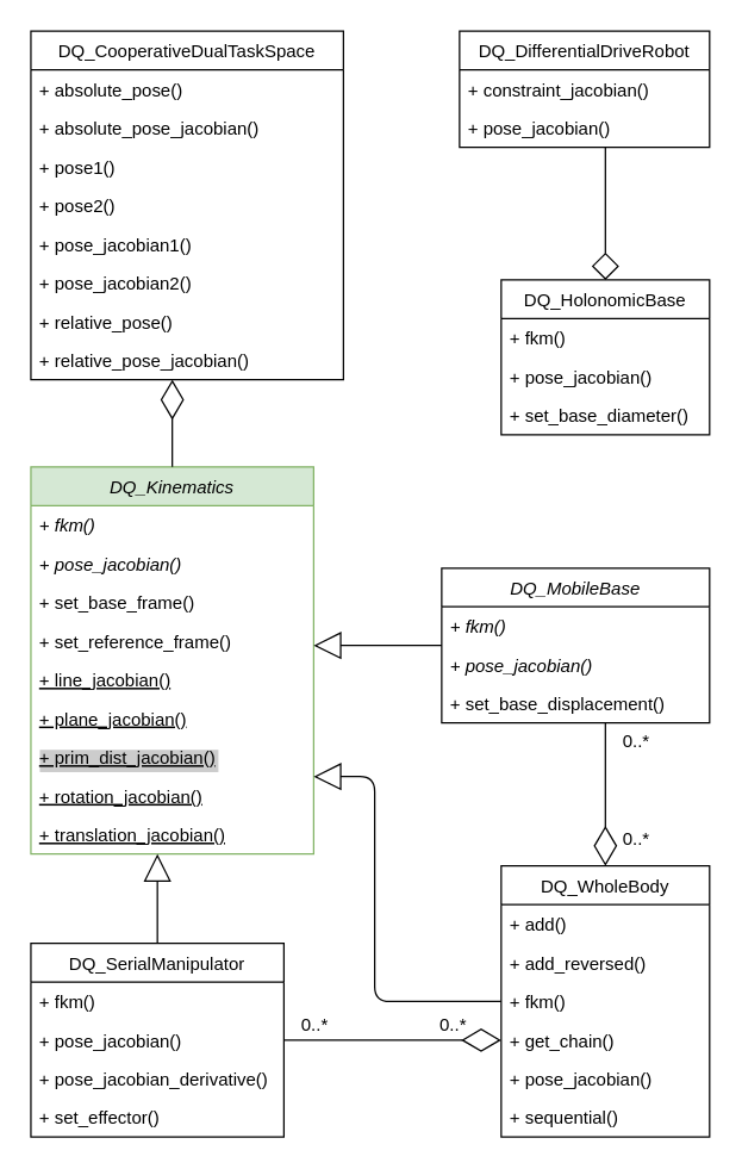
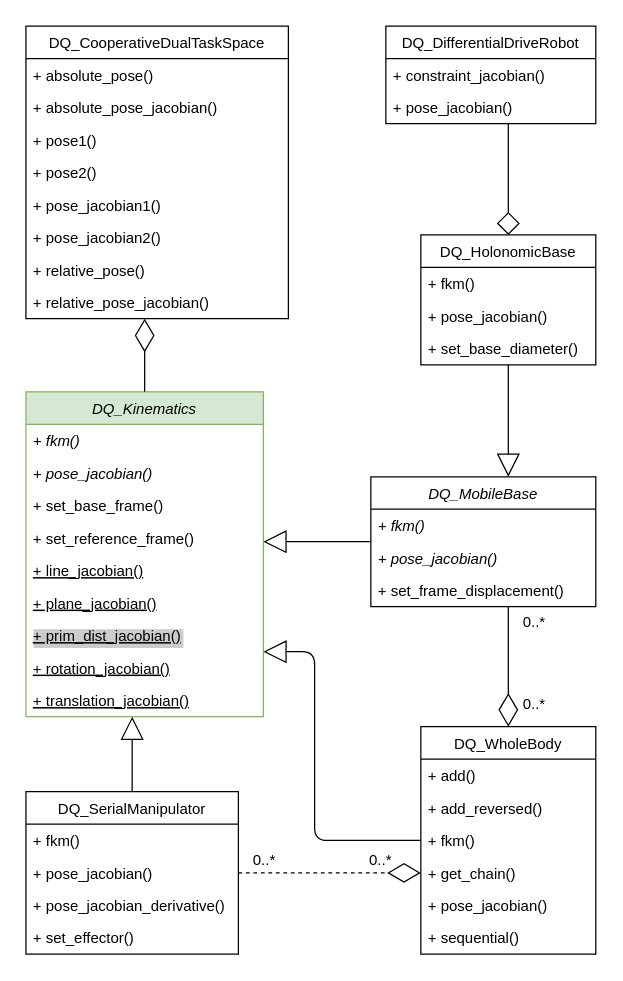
  <mxCell id="0" />
  <mxCell id="1" parent="0" />
  <mxCell id="2" value="DQ_Kinematics" style="swimlane;fontStyle=2;childLayout=stackLayout;horizontal=1;startSize=26;horizontalStack=0;resizeParent=1;resizeParentMax=0;resizeLast=0;collapsible=1;marginBottom=0;fillColor=#d5e8d4;strokeColor=#82b366;swimlaneFillColor=none;" vertex="1" parent="1"><mxGeometry x="20" y="313" width="190" height="260" as="geometry"><mxRectangle x="350" y="34" width="120" height="26" as="alternateBounds" /></mxGeometry></mxCell>
  <mxCell id="3" value="+ fkm()" style="text;strokeColor=none;fillColor=none;align=left;verticalAlign=top;spacingLeft=4;spacingRight=4;overflow=hidden;rotatable=0;points=[[0,0.5],[1,0.5]];portConstraint=eastwest;fontStyle=2" vertex="1" parent="2"><mxGeometry y="26" width="190" height="26" as="geometry" /></mxCell>
  <mxCell id="4" value="+ pose_jacobian()" style="text;strokeColor=none;fillColor=none;align=left;verticalAlign=top;spacingLeft=4;spacingRight=4;overflow=hidden;rotatable=0;points=[[0,0.5],[1,0.5]];portConstraint=eastwest;fontStyle=2" vertex="1" parent="2"><mxGeometry y="52" width="190" height="26" as="geometry" /></mxCell>
  <mxCell id="5" value="+ set_base_frame()" style="text;strokeColor=none;fillColor=none;align=left;verticalAlign=top;spacingLeft=4;spacingRight=4;overflow=hidden;rotatable=0;points=[[0,0.5],[1,0.5]];portConstraint=eastwest;" vertex="1" parent="2"><mxGeometry y="78" width="190" height="26" as="geometry" /></mxCell>
  <mxCell id="6" value="+ set_reference_frame()" style="text;strokeColor=none;fillColor=none;align=left;verticalAlign=top;spacingLeft=4;spacingRight=4;overflow=hidden;rotatable=0;points=[[0,0.5],[1,0.5]];portConstraint=eastwest;" vertex="1" parent="2"><mxGeometry y="104" width="190" height="26" as="geometry" /></mxCell>
  <mxCell id="7" value="+ line_jacobian()&#10;" style="text;strokeColor=none;fillColor=none;align=left;verticalAlign=top;spacingLeft=4;spacingRight=4;overflow=hidden;rotatable=0;points=[[0,0.5],[1,0.5]];portConstraint=eastwest;fontStyle=4" vertex="1" parent="2"><mxGeometry y="130" width="190" height="26" as="geometry" /></mxCell>
  <mxCell id="8" value="+ plane_jacobian()" style="text;strokeColor=none;fillColor=none;align=left;verticalAlign=top;spacingLeft=4;spacingRight=4;overflow=hidden;rotatable=0;points=[[0,0.5],[1,0.5]];portConstraint=eastwest;fontStyle=4" vertex="1" parent="2"><mxGeometry y="156" width="190" height="26" as="geometry" /></mxCell>
  <mxCell id="9" value="+ prim_dist_jacobian()" style="text;strokeColor=none;fillColor=none;align=left;verticalAlign=top;spacingLeft=4;spacingRight=4;overflow=hidden;rotatable=0;points=[[0,0.5],[1,0.5]];portConstraint=eastwest;fontStyle=4;labelBackgroundColor=#CCCCCC;" vertex="1" parent="2"><mxGeometry y="182" width="190" height="26" as="geometry" /></mxCell>
  <mxCell id="10" value="+ rotation_jacobian()" style="text;strokeColor=none;fillColor=none;align=left;verticalAlign=top;spacingLeft=4;spacingRight=4;overflow=hidden;rotatable=0;points=[[0,0.5],[1,0.5]];portConstraint=eastwest;fontStyle=4" vertex="1" parent="2"><mxGeometry y="208" width="190" height="26" as="geometry" /></mxCell>
  <mxCell id="11" value="+ translation_jacobian()" style="text;strokeColor=none;fillColor=none;align=left;verticalAlign=top;spacingLeft=4;spacingRight=4;overflow=hidden;rotatable=0;points=[[0,0.5],[1,0.5]];portConstraint=eastwest;fontStyle=4" vertex="1" parent="2"><mxGeometry y="234" width="190" height="26" as="geometry" /></mxCell>
  <mxCell id="12" value="DQ_SerialManipulator" style="swimlane;fontStyle=0;childLayout=stackLayout;horizontal=1;startSize=26;fillColor=none;horizontalStack=0;resizeParent=1;resizeParentMax=0;resizeLast=0;collapsible=1;marginBottom=0;labelBackgroundColor=none;" vertex="1" parent="1"><mxGeometry x="20" y="633" width="170" height="130" as="geometry" /></mxCell>
  <mxCell id="13" value="+ fkm()" style="text;strokeColor=none;fillColor=none;align=left;verticalAlign=top;spacingLeft=4;spacingRight=4;overflow=hidden;rotatable=0;points=[[0,0.5],[1,0.5]];portConstraint=eastwest;" vertex="1" parent="12"><mxGeometry y="26" width="170" height="26" as="geometry" /></mxCell>
  <mxCell id="14" value="+ pose_jacobian()" style="text;strokeColor=none;fillColor=none;align=left;verticalAlign=top;spacingLeft=4;spacingRight=4;overflow=hidden;rotatable=0;points=[[0,0.5],[1,0.5]];portConstraint=eastwest;" vertex="1" parent="12"><mxGeometry y="52" width="170" height="26" as="geometry" /></mxCell>
  <mxCell id="15" value="+ pose_jacobian_derivative()" style="text;strokeColor=none;fillColor=none;align=left;verticalAlign=top;spacingLeft=4;spacingRight=4;overflow=hidden;rotatable=0;points=[[0,0.5],[1,0.5]];portConstraint=eastwest;" vertex="1" parent="12"><mxGeometry y="78" width="170" height="26" as="geometry" /></mxCell>
  <mxCell id="16" value="+ set_effector()" style="text;strokeColor=none;fillColor=none;align=left;verticalAlign=top;spacingLeft=4;spacingRight=4;overflow=hidden;rotatable=0;points=[[0,0.5],[1,0.5]];portConstraint=eastwest;labelBackgroundColor=none;" vertex="1" parent="12"><mxGeometry y="104" width="170" height="26" as="geometry" /></mxCell>
  <mxCell id="17" value="DQ_MobileBase" style="swimlane;fontStyle=2;childLayout=stackLayout;horizontal=1;startSize=26;fillColor=none;horizontalStack=0;resizeParent=1;resizeParentMax=0;resizeLast=0;collapsible=1;marginBottom=0;labelBackgroundColor=none;" vertex="1" parent="1"><mxGeometry x="296" y="381" width="180" height="104" as="geometry" /></mxCell>
  <mxCell id="18" value="+ fkm()" style="text;strokeColor=none;fillColor=none;align=left;verticalAlign=top;spacingLeft=4;spacingRight=4;overflow=hidden;rotatable=0;points=[[0,0.5],[1,0.5]];portConstraint=eastwest;fontStyle=2" vertex="1" parent="17"><mxGeometry y="26" width="180" height="26" as="geometry" /></mxCell>
  <mxCell id="19" value="+ pose_jacobian()" style="text;strokeColor=none;fillColor=none;align=left;verticalAlign=top;spacingLeft=4;spacingRight=4;overflow=hidden;rotatable=0;points=[[0,0.5],[1,0.5]];portConstraint=eastwest;fontStyle=2" vertex="1" parent="17"><mxGeometry y="52" width="180" height="26" as="geometry" /></mxCell>
- <mxCell id="20" value="+ set_base_displacement()" style="text;strokeColor=none;fillColor=none;align=left;verticalAlign=top;spacingLeft=4;spacingRight=4;overflow=hidden;rotatable=0;points=[[0,0.5],[1,0.5]];portConstraint=eastwest;" vertex="1" parent="17"><mxGeometry y="78" width="180" height="26" as="geometry" /></mxCell>
+ <mxCell id="20" value="+ set_frame_displacement()" style="text;strokeColor=none;fillColor=none;align=left;verticalAlign=top;spacingLeft=4;spacingRight=4;overflow=hidden;rotatable=0;points=[[0,0.5],[1,0.5]];portConstraint=eastwest;" vertex="1" parent="17"><mxGeometry y="78" width="180" height="26" as="geometry" /></mxCell>
  <mxCell id="21" value="DQ_HolonomicBase" style="swimlane;fontStyle=0;childLayout=stackLayout;horizontal=1;startSize=26;fillColor=none;horizontalStack=0;resizeParent=1;resizeParentMax=0;resizeLast=0;collapsible=1;marginBottom=0;labelBackgroundColor=none;" vertex="1" parent="1"><mxGeometry x="336" y="187.5" width="140" height="104" as="geometry" /></mxCell>
  <mxCell id="22" value="+ fkm()" style="text;strokeColor=none;fillColor=none;align=left;verticalAlign=top;spacingLeft=4;spacingRight=4;overflow=hidden;rotatable=0;points=[[0,0.5],[1,0.5]];portConstraint=eastwest;" vertex="1" parent="21"><mxGeometry y="26" width="140" height="26" as="geometry" /></mxCell>
  <mxCell id="23" value="+ pose_jacobian()" style="text;strokeColor=none;fillColor=none;align=left;verticalAlign=top;spacingLeft=4;spacingRight=4;overflow=hidden;rotatable=0;points=[[0,0.5],[1,0.5]];portConstraint=eastwest;" vertex="1" parent="21"><mxGeometry y="52" width="140" height="26" as="geometry" /></mxCell>
  <mxCell id="24" value="+ set_base_diameter()" style="text;strokeColor=none;fillColor=none;align=left;verticalAlign=top;spacingLeft=4;spacingRight=4;overflow=hidden;rotatable=0;points=[[0,0.5],[1,0.5]];portConstraint=eastwest;" vertex="1" parent="21"><mxGeometry y="78" width="140" height="26" as="geometry" /></mxCell>
  <mxCell id="25" value="DQ_DifferentialDriveRobot" style="swimlane;fontStyle=0;childLayout=stackLayout;horizontal=1;startSize=26;fillColor=none;horizontalStack=0;resizeParent=1;resizeParentMax=0;resizeLast=0;collapsible=1;marginBottom=0;labelBackgroundColor=none;" vertex="1" parent="1"><mxGeometry x="308" y="20.5" width="168" height="78" as="geometry" /></mxCell>
  <mxCell id="26" value="+ constraint_jacobian()" style="text;strokeColor=none;fillColor=none;align=left;verticalAlign=top;spacingLeft=4;spacingRight=4;overflow=hidden;rotatable=0;points=[[0,0.5],[1,0.5]];portConstraint=eastwest;" vertex="1" parent="25"><mxGeometry y="26" width="168" height="26" as="geometry" /></mxCell>
  <mxCell id="27" value="+ pose_jacobian()" style="text;strokeColor=none;fillColor=none;align=left;verticalAlign=top;spacingLeft=4;spacingRight=4;overflow=hidden;rotatable=0;points=[[0,0.5],[1,0.5]];portConstraint=eastwest;" vertex="1" parent="25"><mxGeometry y="52" width="168" height="26" as="geometry" /></mxCell>
  <mxCell id="28" value="" style="endArrow=block;endSize=16;endFill=0;html=1;strokeWidth=1;exitX=0.5;exitY=0;exitDx=0;exitDy=0;edgeStyle=elbowEdgeStyle;" edge="1" parent="1" source="12" target="2"><mxGeometry width="160" relative="1" as="geometry"><mxPoint x="-210" y="702.5" as="sourcePoint" /><mxPoint x="125" y="377" as="targetPoint" /></mxGeometry></mxCell>
+ <mxCell id="29" value="" style="endArrow=block;endSize=16;endFill=0;html=1;strokeWidth=1;edgeStyle=elbowEdgeStyle;" edge="1" parent="1" source="21" target="17"><mxGeometry width="160" relative="1" as="geometry"><mxPoint x="-160" y="979.5" as="sourcePoint" /><mxPoint x="392" y="559.5" as="targetPoint" /></mxGeometry></mxCell>
  <mxCell id="30" value="" style="endArrow=diamond;endSize=16;endFill=0;html=1;strokeWidth=1;edgeStyle=elbowEdgeStyle;" edge="1" parent="1" source="25" target="21"><mxGeometry width="160" relative="1" as="geometry"><mxPoint x="-160" y="979.5" as="sourcePoint" /><mxPoint x="0" y="979.5" as="targetPoint" /></mxGeometry></mxCell>
  <mxCell id="31" value="" style="endArrow=block;endSize=16;endFill=0;html=1;strokeWidth=1;edgeStyle=elbowEdgeStyle;elbow=vertical;" edge="1" parent="1" source="17" target="2"><mxGeometry width="160" relative="1" as="geometry"><mxPoint x="-160" y="947" as="sourcePoint" /><mxPoint x="0" y="947" as="targetPoint" /></mxGeometry></mxCell>
  <mxCell id="32" value="" style="endArrow=diamondThin;endFill=0;endSize=24;html=1;strokeWidth=1;snapToPoint=0;edgeStyle=elbowEdgeStyle;" edge="1" parent="1" source="2" target="40"><mxGeometry x="0.662" y="-10" width="160" relative="1" as="geometry"><mxPoint x="250" y="267" as="sourcePoint" /><mxPoint x="404" y="241" as="targetPoint" /><mxPoint as="offset" /></mxGeometry></mxCell>
  <mxCell id="33" value="DQ_WholeBody" style="swimlane;fontStyle=0;childLayout=stackLayout;horizontal=1;startSize=26;fillColor=none;horizontalStack=0;resizeParent=1;resizeParentMax=0;resizeLast=0;collapsible=1;marginBottom=0;labelBackgroundColor=none;" vertex="1" parent="1"><mxGeometry x="336" y="581" width="140" height="182" as="geometry" /></mxCell>
  <mxCell id="34" value="+ add()" style="text;strokeColor=none;fillColor=none;align=left;verticalAlign=top;spacingLeft=4;spacingRight=4;overflow=hidden;rotatable=0;points=[[0,0.5],[1,0.5]];portConstraint=eastwest;" vertex="1" parent="33"><mxGeometry y="26" width="140" height="26" as="geometry" /></mxCell>
  <mxCell id="35" value="+ add_reversed()" style="text;strokeColor=none;fillColor=none;align=left;verticalAlign=top;spacingLeft=4;spacingRight=4;overflow=hidden;rotatable=0;points=[[0,0.5],[1,0.5]];portConstraint=eastwest;" vertex="1" parent="33"><mxGeometry y="52" width="140" height="26" as="geometry" /></mxCell>
  <mxCell id="36" value="+ fkm()" style="text;strokeColor=none;fillColor=none;align=left;verticalAlign=top;spacingLeft=4;spacingRight=4;overflow=hidden;rotatable=0;points=[[0,0.5],[1,0.5]];portConstraint=eastwest;" vertex="1" parent="33"><mxGeometry y="78" width="140" height="26" as="geometry" /></mxCell>
  <mxCell id="37" value="+ get_chain()" style="text;strokeColor=none;fillColor=none;align=left;verticalAlign=top;spacingLeft=4;spacingRight=4;overflow=hidden;rotatable=0;points=[[0,0.5],[1,0.5]];portConstraint=eastwest;labelBackgroundColor=none;" vertex="1" parent="33"><mxGeometry y="104" width="140" height="26" as="geometry" /></mxCell>
  <mxCell id="38" value="+ pose_jacobian()" style="text;strokeColor=none;fillColor=none;align=left;verticalAlign=top;spacingLeft=4;spacingRight=4;overflow=hidden;rotatable=0;points=[[0,0.5],[1,0.5]];portConstraint=eastwest;labelBackgroundColor=none;" vertex="1" parent="33"><mxGeometry y="130" width="140" height="26" as="geometry" /></mxCell>
  <mxCell id="39" value="+ sequential()" style="text;strokeColor=none;fillColor=none;align=left;verticalAlign=top;spacingLeft=4;spacingRight=4;overflow=hidden;rotatable=0;points=[[0,0.5],[1,0.5]];portConstraint=eastwest;labelBackgroundColor=none;" vertex="1" parent="33"><mxGeometry y="156" width="140" height="26" as="geometry" /></mxCell>
  <mxCell id="40" value="DQ_CooperativeDualTaskSpace" style="swimlane;fontStyle=0;childLayout=stackLayout;horizontal=1;startSize=26;fillColor=none;horizontalStack=0;resizeParent=1;resizeParentMax=0;resizeLast=0;collapsible=1;marginBottom=0;labelBackgroundColor=none;" vertex="1" parent="1"><mxGeometry x="20" y="20.5" width="210" height="234" as="geometry"><mxRectangle x="35" width="210" height="26" as="alternateBounds" /></mxGeometry></mxCell>
  <mxCell id="41" value="+ absolute_pose()" style="text;strokeColor=none;fillColor=none;align=left;verticalAlign=top;spacingLeft=4;spacingRight=4;overflow=hidden;rotatable=0;points=[[0,0.5],[1,0.5]];portConstraint=eastwest;" vertex="1" parent="40"><mxGeometry y="26" width="210" height="26" as="geometry" /></mxCell>
  <mxCell id="42" value="+ absolute_pose_jacobian()" style="text;strokeColor=none;fillColor=none;align=left;verticalAlign=top;spacingLeft=4;spacingRight=4;overflow=hidden;rotatable=0;points=[[0,0.5],[1,0.5]];portConstraint=eastwest;" vertex="1" parent="40"><mxGeometry y="52" width="210" height="26" as="geometry" /></mxCell>
  <mxCell id="43" value="+ pose1()" style="text;strokeColor=none;fillColor=none;align=left;verticalAlign=top;spacingLeft=4;spacingRight=4;overflow=hidden;rotatable=0;points=[[0,0.5],[1,0.5]];portConstraint=eastwest;labelBackgroundColor=none;" vertex="1" parent="40"><mxGeometry y="78" width="210" height="26" as="geometry" /></mxCell>
  <mxCell id="44" value="+ pose2()" style="text;strokeColor=none;fillColor=none;align=left;verticalAlign=top;spacingLeft=4;spacingRight=4;overflow=hidden;rotatable=0;points=[[0,0.5],[1,0.5]];portConstraint=eastwest;labelBackgroundColor=none;" vertex="1" parent="40"><mxGeometry y="104" width="210" height="26" as="geometry" /></mxCell>
  <mxCell id="45" value="+ pose_jacobian1()" style="text;strokeColor=none;fillColor=none;align=left;verticalAlign=top;spacingLeft=4;spacingRight=4;overflow=hidden;rotatable=0;points=[[0,0.5],[1,0.5]];portConstraint=eastwest;" vertex="1" parent="40"><mxGeometry y="130" width="210" height="26" as="geometry" /></mxCell>
  <mxCell id="46" value="+ pose_jacobian2()" style="text;strokeColor=none;fillColor=none;align=left;verticalAlign=top;spacingLeft=4;spacingRight=4;overflow=hidden;rotatable=0;points=[[0,0.5],[1,0.5]];portConstraint=eastwest;labelBackgroundColor=none;" vertex="1" parent="40"><mxGeometry y="156" width="210" height="26" as="geometry" /></mxCell>
  <mxCell id="47" value="+ relative_pose()" style="text;strokeColor=none;fillColor=none;align=left;verticalAlign=top;spacingLeft=4;spacingRight=4;overflow=hidden;rotatable=0;points=[[0,0.5],[1,0.5]];portConstraint=eastwest;labelBackgroundColor=none;" vertex="1" parent="40"><mxGeometry y="182" width="210" height="26" as="geometry" /></mxCell>
  <mxCell id="48" value="+ relative_pose_jacobian()" style="text;strokeColor=none;fillColor=none;align=left;verticalAlign=top;spacingLeft=4;spacingRight=4;overflow=hidden;rotatable=0;points=[[0,0.5],[1,0.5]];portConstraint=eastwest;labelBackgroundColor=none;" vertex="1" parent="40"><mxGeometry y="208" width="210" height="26" as="geometry" /></mxCell>
  <mxCell id="49" value="" style="endArrow=block;endSize=16;endFill=0;html=1;strokeWidth=1;edgeStyle=elbowEdgeStyle;" edge="1" parent="1" source="33" target="2"><mxGeometry width="160" relative="1" as="geometry"><mxPoint x="110" y="297" as="sourcePoint" /><mxPoint x="-110" y="837" as="targetPoint" /><Array as="points"><mxPoint x="251" y="521" /></Array></mxGeometry></mxCell>
  <mxCell id="50" value="" style="endArrow=diamondThin;endFill=0;endSize=24;html=1;strokeWidth=1;edgeStyle=elbowEdgeStyle;" edge="1" parent="1" source="17" target="33"><mxGeometry width="160" relative="1" as="geometry"><mxPoint x="20" y="787" as="sourcePoint" /><mxPoint x="600" y="577" as="targetPoint" /></mxGeometry></mxCell>
  <mxCell id="51" value="0..*" style="text;html=1;resizable=0;points=[];autosize=1;align=left;verticalAlign=top;spacingTop=-4;" vertex="1" parent="1"><mxGeometry x="416" y="553" width="30" height="20" as="geometry" /></mxCell>
  <mxCell id="52" value="0..*" style="text;html=1;resizable=0;points=[];autosize=1;align=left;verticalAlign=top;spacingTop=-4;" vertex="1" parent="1"><mxGeometry x="416" y="488" width="30" height="20" as="geometry" /></mxCell>
- <mxCell id="53" value="" style="endArrow=diamondThin;endFill=0;endSize=24;html=1;strokeWidth=1;edgeStyle=elbowEdgeStyle;elbow=vertical;" edge="1" parent="1" source="12" target="33"><mxGeometry width="160" relative="1" as="geometry"><mxPoint x="20" y="787" as="sourcePoint" /><mxPoint x="390" y="727" as="targetPoint" /></mxGeometry></mxCell>
+ <mxCell id="53" value="" style="endArrow=diamondThin;endFill=0;endSize=24;html=1;strokeWidth=1;edgeStyle=elbowEdgeStyle;elbow=vertical;dashed=1;" edge="1" parent="1" source="12" target="33"><mxGeometry width="160" relative="1" as="geometry"><mxPoint x="20" y="787" as="sourcePoint" /><mxPoint x="390" y="727" as="targetPoint" /></mxGeometry></mxCell>
  <mxCell id="54" value="0..*&lt;br&gt;" style="text;html=1;resizable=0;points=[];autosize=1;align=left;verticalAlign=top;spacingTop=-4;" vertex="1" parent="1"><mxGeometry x="293" y="678" width="30" height="20" as="geometry" /></mxCell>
  <mxCell id="55" value="0..*" style="text;html=1;resizable=0;points=[];autosize=1;align=left;verticalAlign=top;spacingTop=-4;" vertex="1" parent="1"><mxGeometry x="200" y="678" width="30" height="20" as="geometry" /></mxCell>
